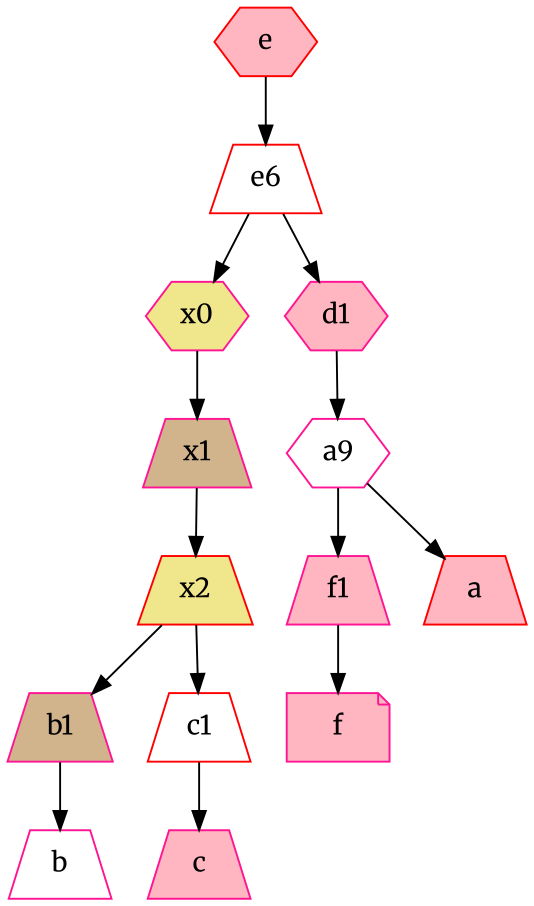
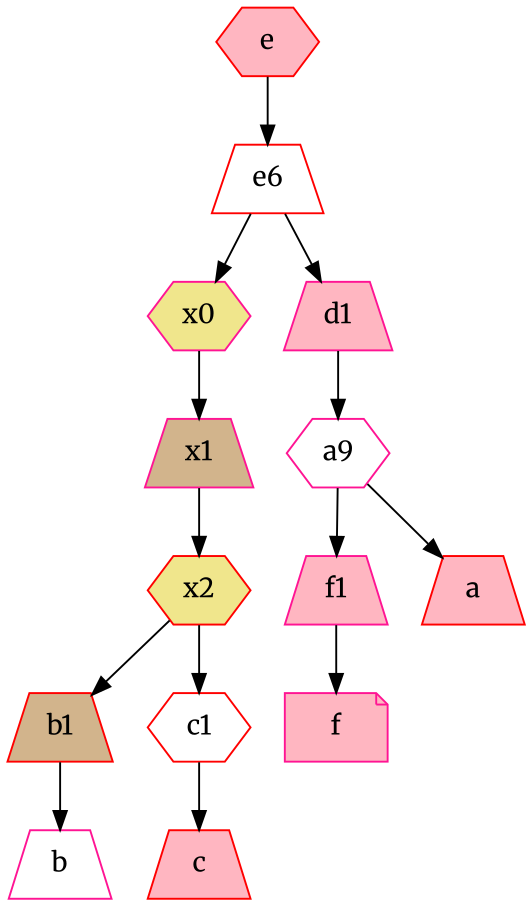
  digraph {
    fontname=Merriweather
    node [color=deeppink fillcolor=lightpink fontname=Merriweather shape=trapezium style=filled]
    edge [fontname=Merriweather]
    n1 [fillcolor=white label=a9 shape=hexagon]
    f1
    a [color=red]
    f [shape=note]
-   b1 [fillcolor=tan]
+   b1 [color=red fillcolor=tan]
    b [fillcolor=white]
    x0 [fillcolor=khaki shape=hexagon]
    x1 [fillcolor=tan]
-   x2 [color=red fillcolor=khaki]
-   c1 [color=red fillcolor=white]
-   c
+   x2 [color=red fillcolor=khaki shape=hexagon]
+   c1 [color=red fillcolor=white shape=hexagon]
+   c [color=red]
    e [color=red shape=hexagon]
    n13 [color=red fillcolor=white label=e6]
-   d1 [shape=hexagon]
+   d1
    n1 -> f1
    n1 -> a
    f1 -> f
    b1 -> b
    x0 -> x1
    x1 -> x2
    x2 -> b1
    x2 -> c1
    c1 -> c
    e -> n13
    n13 -> x0
    n13 -> d1
    d1 -> n1
  }
